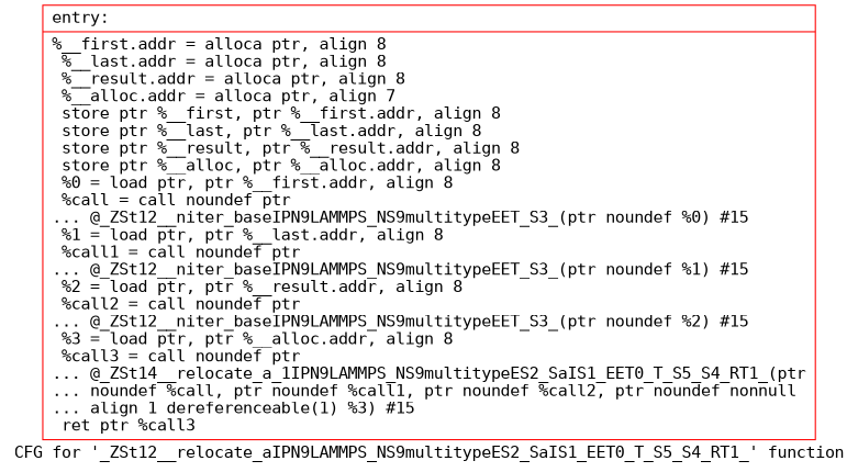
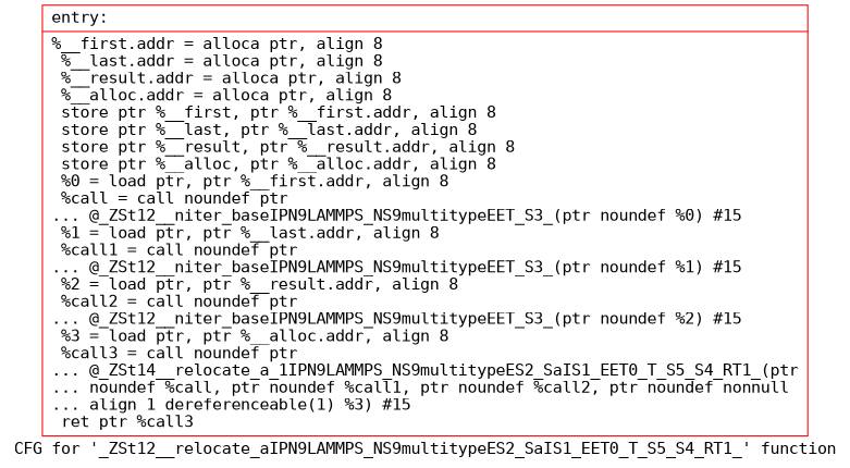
  digraph {
    label="CFG for '_ZSt12__relocate_aIPN9LAMMPS_NS9multitypeES2_SaIS1_EET0_T_S5_S4_RT1_' function"
    fontname="DejaVu Sans Mono"
-   n1 [color=red fillcolor=white fontname="DejaVu Sans Mono" label="{entry:\l|  %__first.addr = alloca ptr, align 8\l  %__last.addr = alloca ptr, align 8\l  %__result.addr = alloca ptr, align 8\l  %__alloc.addr = alloca ptr, align 7\l  store ptr %__first, ptr %__first.addr, align 8\l  store ptr %__last, ptr %__last.addr, align 8\l  store ptr %__result, ptr %__result.addr, align 8\l  store ptr %__alloc, ptr %__alloc.addr, align 8\l  %0 = load ptr, ptr %__first.addr, align 8\l  %call = call noundef ptr\l... @_ZSt12__niter_baseIPN9LAMMPS_NS9multitypeEET_S3_(ptr noundef %0) #15\l  %1 = load ptr, ptr %__last.addr, align 8\l  %call1 = call noundef ptr\l... @_ZSt12__niter_baseIPN9LAMMPS_NS9multitypeEET_S3_(ptr noundef %1) #15\l  %2 = load ptr, ptr %__result.addr, align 8\l  %call2 = call noundef ptr\l... @_ZSt12__niter_baseIPN9LAMMPS_NS9multitypeEET_S3_(ptr noundef %2) #15\l  %3 = load ptr, ptr %__alloc.addr, align 8\l  %call3 = call noundef ptr\l... @_ZSt14__relocate_a_1IPN9LAMMPS_NS9multitypeES2_SaIS1_EET0_T_S5_S4_RT1_(ptr\l... noundef %call, ptr noundef %call1, ptr noundef %call2, ptr noundef nonnull\l... align 1 dereferenceable(1) %3) #15\l  ret ptr %call3\l}" shape=record style=filled]
+   n1 [color=red fillcolor=white fontname="DejaVu Sans Mono" label="{entry:\l|  %__first.addr = alloca ptr, align 8\l  %__last.addr = alloca ptr, align 8\l  %__result.addr = alloca ptr, align 8\l  %__alloc.addr = alloca ptr, align 8\l  store ptr %__first, ptr %__first.addr, align 8\l  store ptr %__last, ptr %__last.addr, align 8\l  store ptr %__result, ptr %__result.addr, align 8\l  store ptr %__alloc, ptr %__alloc.addr, align 8\l  %0 = load ptr, ptr %__first.addr, align 8\l  %call = call noundef ptr\l... @_ZSt12__niter_baseIPN9LAMMPS_NS9multitypeEET_S3_(ptr noundef %0) #15\l  %1 = load ptr, ptr %__last.addr, align 8\l  %call1 = call noundef ptr\l... @_ZSt12__niter_baseIPN9LAMMPS_NS9multitypeEET_S3_(ptr noundef %1) #15\l  %2 = load ptr, ptr %__result.addr, align 8\l  %call2 = call noundef ptr\l... @_ZSt12__niter_baseIPN9LAMMPS_NS9multitypeEET_S3_(ptr noundef %2) #15\l  %3 = load ptr, ptr %__alloc.addr, align 8\l  %call3 = call noundef ptr\l... @_ZSt14__relocate_a_1IPN9LAMMPS_NS9multitypeES2_SaIS1_EET0_T_S5_S4_RT1_(ptr\l... noundef %call, ptr noundef %call1, ptr noundef %call2, ptr noundef nonnull\l... align 1 dereferenceable(1) %3) #15\l  ret ptr %call3\l}" shape=record style=filled]
  }
